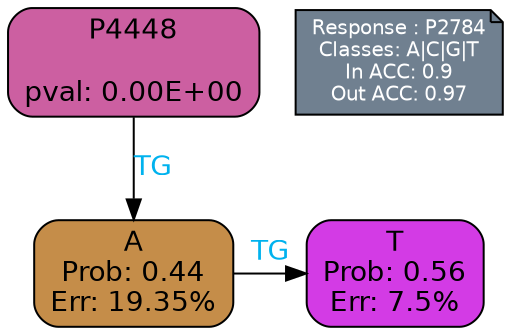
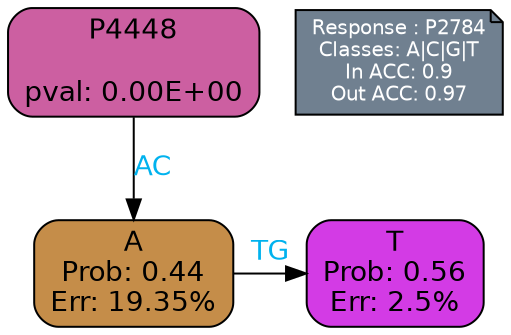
  digraph {
    ranksep=equally
    splines=polylines
    node [color=black fontname=helvetica shape=box style="filled, rounded"]
    edge [fontcolor=deepskyblue2 fontname=helvetica]
    n1 [fillcolor="#c58d49" label="A\nProb: 0.44\nErr: 19.35%"]
-   n2 [fillcolor="#d33be5" label="T\nProb: 0.56\nErr: 7.5%"]
+   n2 [fillcolor="#d33be5" label="T\nProb: 0.56\nErr: 2.5%"]
    n3 [align=left fillcolor=slategray fontcolor=white fontsize=10 label="Response : P2784\nClasses: A|C|G|T\nIn ACC: 0.9\nOut ACC: 0.97\n" shape=note style=filled]
    n4 [fillcolor="#cc5fa1" label="P4448\n\npval: 0.00E+00"]
    subgraph sub_1 {
      rank=same
      n1
      n2
    }
    subgraph sub_2 {
      rank=same
      n3
      n4
    }
    n1 -> n2 [label=TG]
-   n4 -> n1 [label=TG]
+   n4 -> n1 [label=AC]
  }
